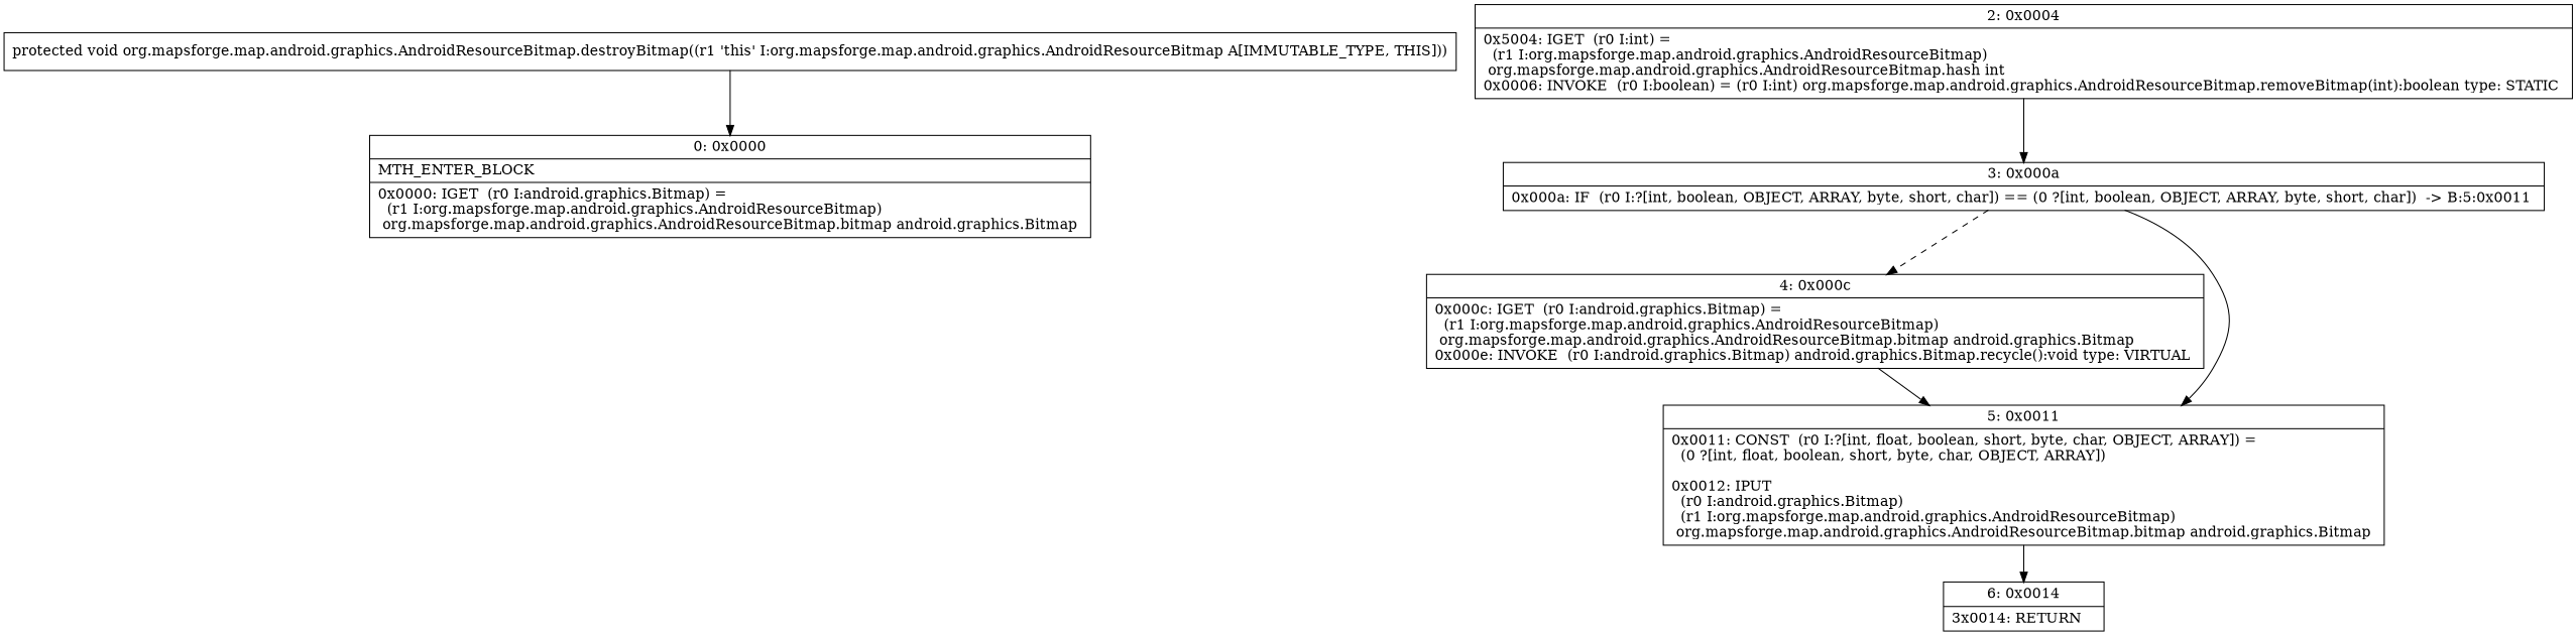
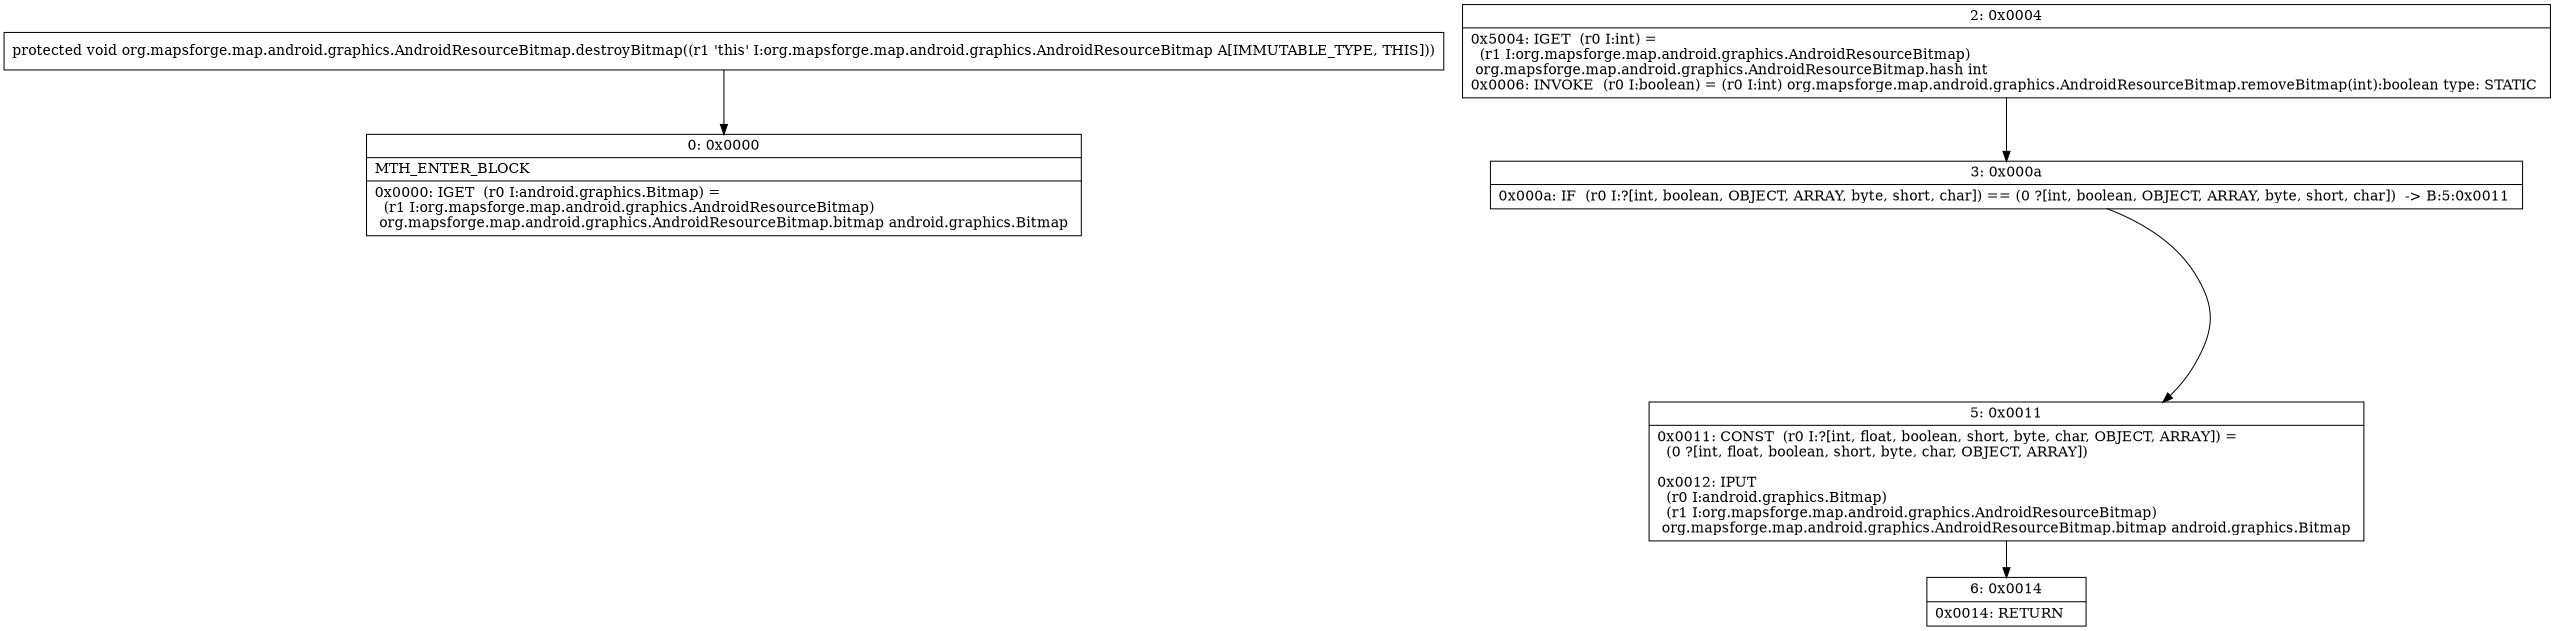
  digraph {
    node [shape=record]
    n1 [label="{0\:\ 0x0000|MTH_ENTER_BLOCK\l|0x0000: IGET  (r0 I:android.graphics.Bitmap) = \l  (r1 I:org.mapsforge.map.android.graphics.AndroidResourceBitmap)\l org.mapsforge.map.android.graphics.AndroidResourceBitmap.bitmap android.graphics.Bitmap \l}"]
    n2 [label="{2\:\ 0x0004|0x5004: IGET  (r0 I:int) = \l  (r1 I:org.mapsforge.map.android.graphics.AndroidResourceBitmap)\l org.mapsforge.map.android.graphics.AndroidResourceBitmap.hash int \l0x0006: INVOKE  (r0 I:boolean) = (r0 I:int) org.mapsforge.map.android.graphics.AndroidResourceBitmap.removeBitmap(int):boolean type: STATIC \l}"]
    n3 [label="{3\:\ 0x000a|0x000a: IF  (r0 I:?[int, boolean, OBJECT, ARRAY, byte, short, char]) == (0 ?[int, boolean, OBJECT, ARRAY, byte, short, char])  \-\> B:5:0x0011 \l}"]
-   n4 [label="{6\:\ 0x0014|3x0014: RETURN   \l}"]
-   n5 [label="{4\:\ 0x000c|0x000c: IGET  (r0 I:android.graphics.Bitmap) = \l  (r1 I:org.mapsforge.map.android.graphics.AndroidResourceBitmap)\l org.mapsforge.map.android.graphics.AndroidResourceBitmap.bitmap android.graphics.Bitmap \l0x000e: INVOKE  (r0 I:android.graphics.Bitmap) android.graphics.Bitmap.recycle():void type: VIRTUAL \l}"]
+   n4 [label="{6\:\ 0x0014|0x0014: RETURN   \l}"]
    n6 [label="{5\:\ 0x0011|0x0011: CONST  (r0 I:?[int, float, boolean, short, byte, char, OBJECT, ARRAY]) = \l  (0 ?[int, float, boolean, short, byte, char, OBJECT, ARRAY])\l \l0x0012: IPUT  \l  (r0 I:android.graphics.Bitmap)\l  (r1 I:org.mapsforge.map.android.graphics.AndroidResourceBitmap)\l org.mapsforge.map.android.graphics.AndroidResourceBitmap.bitmap android.graphics.Bitmap \l}"]
    n7 [label="{protected void org.mapsforge.map.android.graphics.AndroidResourceBitmap.destroyBitmap((r1 'this' I:org.mapsforge.map.android.graphics.AndroidResourceBitmap A[IMMUTABLE_TYPE, THIS])) }"]
    n2 -> n3
-   n3 -> n5 [style=dashed]
    n3 -> n6
-   n5 -> n6
    n6 -> n4
    n7 -> n1
  }
